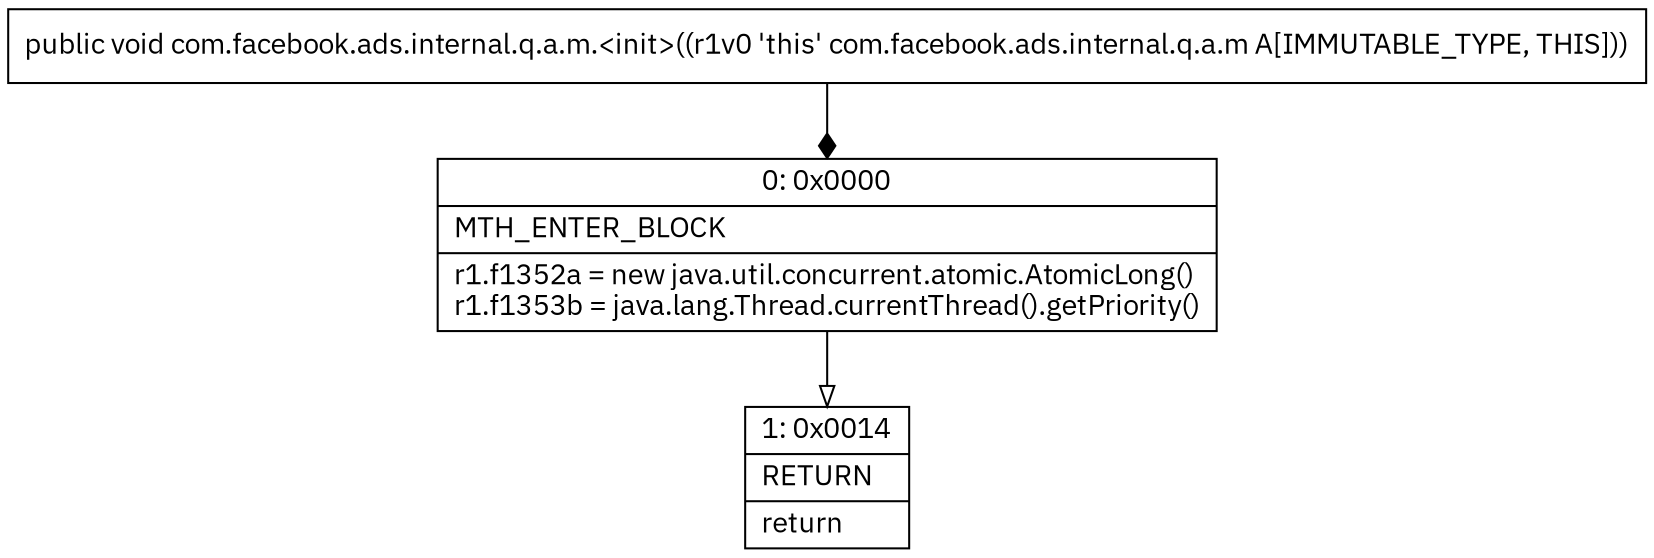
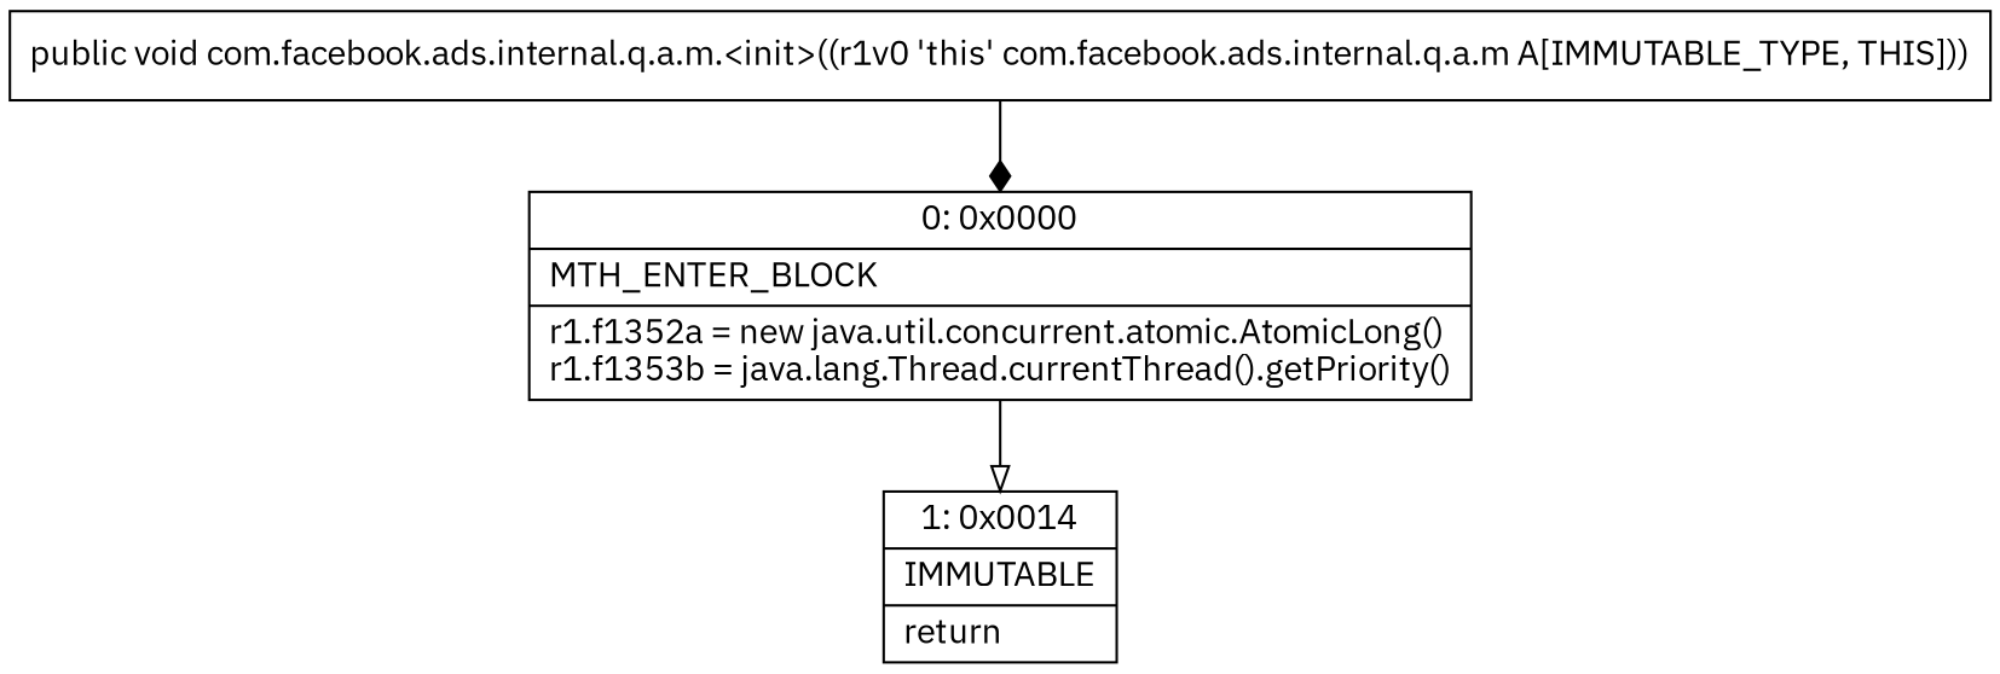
  digraph {
    fontname="IBM Plex Sans"
    node [shape=record fontname="IBM Plex Sans"]
    edge [style=solid fontname="IBM Plex Sans"]
    n1 [label="{0\:\ 0x0000|MTH_ENTER_BLOCK\l|r1.f1352a = new java.util.concurrent.atomic.AtomicLong()\lr1.f1353b = java.lang.Thread.currentThread().getPriority()\l}"]
-   n2 [label="{1\:\ 0x0014|RETURN\l|return\l}"]
+   n2 [label="{1\:\ 0x0014|IMMUTABLE\l|return\l}"]
    n3 [label="{public void com.facebook.ads.internal.q.a.m.\<init\>((r1v0 'this' com.facebook.ads.internal.q.a.m A[IMMUTABLE_TYPE, THIS])) }"]
    n1 -> n2 [arrowhead=onormal]
    n3 -> n1 [arrowhead=diamond]
  }
